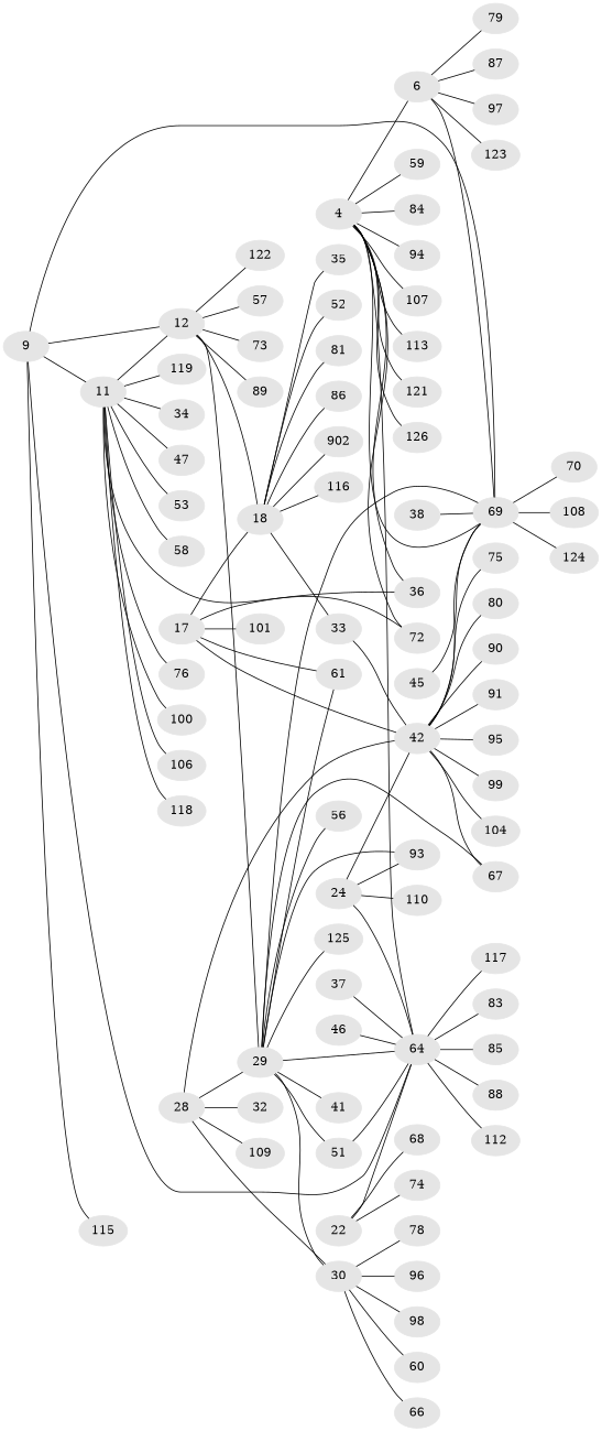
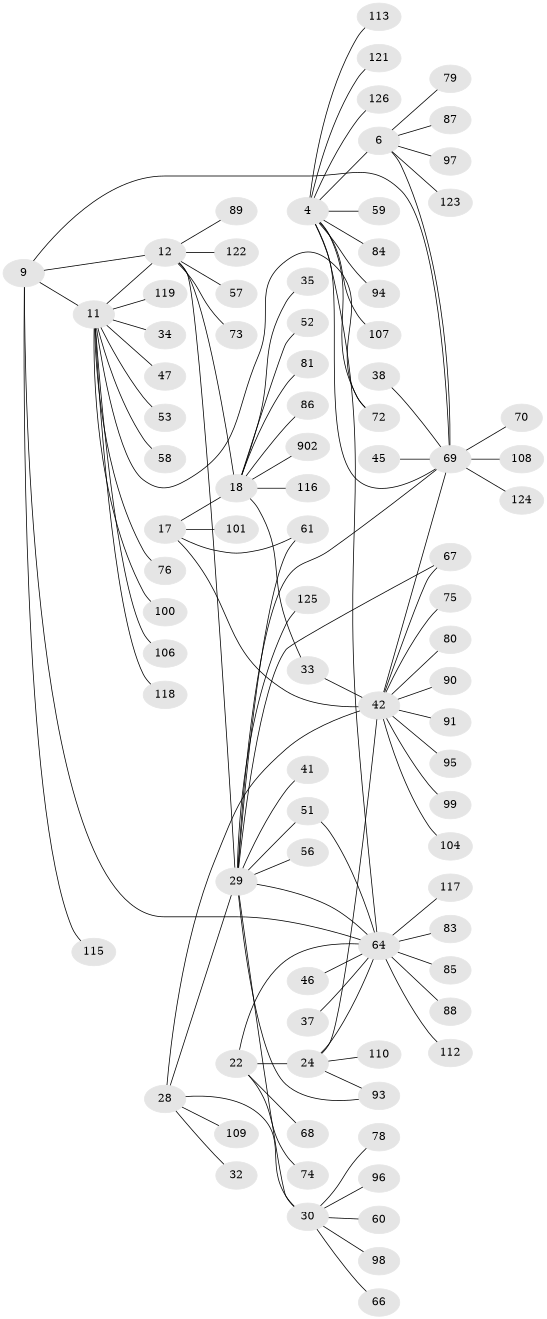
  graph {
    rankdir=LR
    node [color=gray90 style=filled]
    4 [super="+3"]
    6 [super="+1"]
-   36
    59
    64 [super="+20"]
    69 [super="+5"]
    72
    84
    94
    107
    113
    121
    126
    79
    87
    97
    123
    83 [super="+40"]
    85 [super="+65"]
    88
    112
    117
    70
    108
    124
    9 [super="+8"]
    11 [super="+7"]
    12 [super="+10"]
    115 [super="+114"]
    34
    47
    53
    58
    76
    100
    106
    118 [super="+71"]
    119
    18 [super="+14"]
    29 [super="+25"]
    57
    73
    89
    122 [super="+120"]
    35
    52
    81
    86 [super="+44"]
    n49 [label=902]
    116
    33
    61 [super="+55"]
    93
    30 [super="+26"]
    41
    51 [super="+50"]
    56
    67
    125
    17 [super="+13"]
    42 [super="+16"]
    101 [super="+48"]
    75
    80
    90
    91 [super="+82"]
    95
    99
    104 [super="+77+92"]
    22 [super="+21"]
    24 [super="+23"]
    68
    74
    110
    28 [super="+27"]
    32
    109
    60
    66
    78
    96
    98
    37
    38
    45
    46
    4 -- 6 [weight=4]
-   4 -- 36
    4 -- 59
    4 -- 64
    4 -- 69 [weight=4]
    4 -- 72
    4 -- 84
    4 -- 94
    4 -- 107
    4 -- 113
    4 -- 121
    4 -- 126
    6 -- 69 [weight=4]
    6 -- 79
    6 -- 87
    6 -- 97
    6 -- 123
    64 -- 83
    64 -- 85
    64 -- 88
    64 -- 112
    64 -- 117
    69 -- 70
    69 -- 108
    69 -- 124
    9 -- 64
    9 -- 69 [weight=2]
    9 -- 11 [weight=4]
    9 -- 12 [weight=4]
    9 -- 115
    11 -- 72
    11 -- 12 [weight=4]
    11 -- 34
    11 -- 47
    11 -- 53
    11 -- 58
    11 -- 76
    11 -- 100
    11 -- 106
    11 -- 118
    11 -- 119
    12 -- 18
    12 -- 29
    12 -- 57
    12 -- 73
    12 -- 89
    12 -- 122
    18 -- 35
    18 -- 52
    18 -- 81
    18 -- 86
    18 -- n49
    18 -- 116
    18 -- 33 [weight=4]
    29 -- 64
    29 -- 69
    29 -- 61
    29 -- 93
    29 -- 30 [weight=4]
    29 -- 41
    29 -- 51 [weight=2]
    29 -- 56
    29 -- 67
    29 -- 125
    33 -- 42
    30 -- 60
    30 -- 66
    30 -- 78
    30 -- 96
    30 -- 98
    51 -- 64
-   17 -- 36
    17 -- 18 [weight=4]
    17 -- 61
    17 -- 42 [weight=4]
    17 -- 101
    42 -- 69 [weight=2]
    42 -- 67
    42 -- 75
    42 -- 80
    42 -- 90
    42 -- 91
    42 -- 95
    42 -- 99
    42 -- 104
    22 -- 64 [weight=4]
+   22 -- 24 [weight=4]
    22 -- 68
    22 -- 74
    24 -- 64 [weight=4]
    24 -- 93
    24 -- 42
    24 -- 110
    28 -- 29 [weight=4]
    28 -- 30 [weight=4]
    28 -- 42
    28 -- 32
    28 -- 109
    37 -- 64
    38 -- 69
    45 -- 69
    46 -- 64
  }
